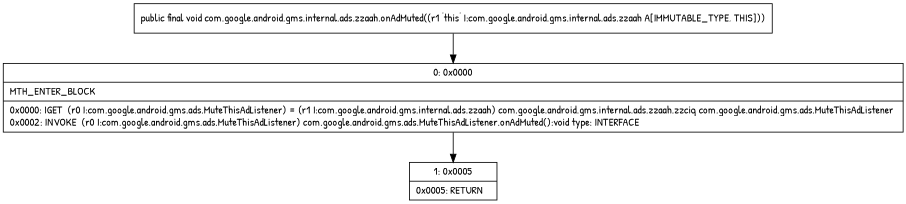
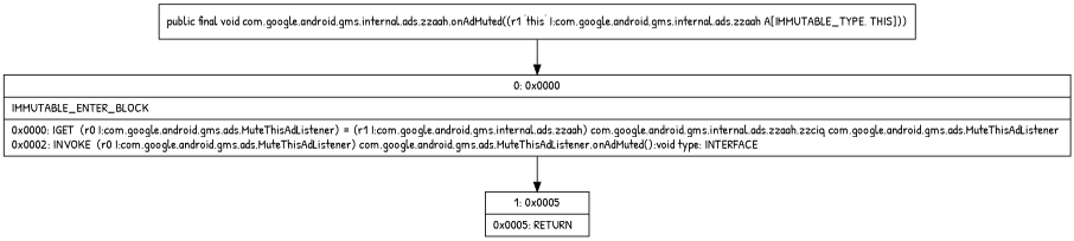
  digraph {
    fontname="Patrick Hand"
    node [shape=record fontname="Patrick Hand"]
    edge [fontname="Patrick Hand"]
-   n1 [label="{0\:\ 0x0000|MTH_ENTER_BLOCK\l|0x0000: IGET  (r0 I:com.google.android.gms.ads.MuteThisAdListener) = (r1 I:com.google.android.gms.internal.ads.zzaah) com.google.android.gms.internal.ads.zzaah.zzciq com.google.android.gms.ads.MuteThisAdListener \l0x0002: INVOKE  (r0 I:com.google.android.gms.ads.MuteThisAdListener) com.google.android.gms.ads.MuteThisAdListener.onAdMuted():void type: INTERFACE \l}"]
+   n1 [label="{0\:\ 0x0000|IMMUTABLE_ENTER_BLOCK\l|0x0000: IGET  (r0 I:com.google.android.gms.ads.MuteThisAdListener) = (r1 I:com.google.android.gms.internal.ads.zzaah) com.google.android.gms.internal.ads.zzaah.zzciq com.google.android.gms.ads.MuteThisAdListener \l0x0002: INVOKE  (r0 I:com.google.android.gms.ads.MuteThisAdListener) com.google.android.gms.ads.MuteThisAdListener.onAdMuted():void type: INTERFACE \l}"]
    n2 [label="{1\:\ 0x0005|0x0005: RETURN   \l}"]
    n3 [label="{public final void com.google.android.gms.internal.ads.zzaah.onAdMuted((r1 'this' I:com.google.android.gms.internal.ads.zzaah A[IMMUTABLE_TYPE, THIS])) }"]
    n1 -> n2
    n3 -> n1
  }
